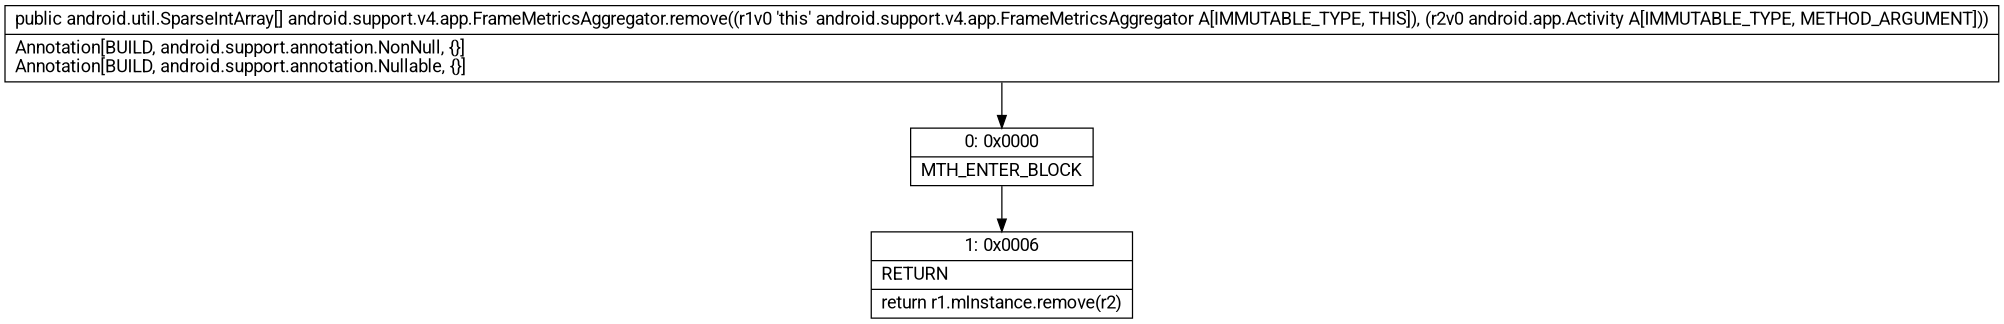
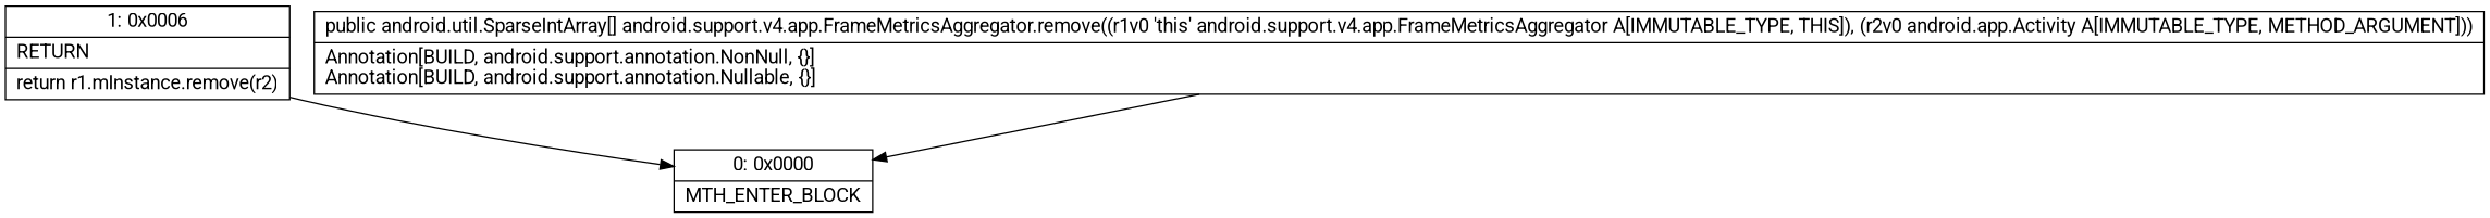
  digraph {
    fontname=Roboto
    node [shape=record fontname=Roboto]
    edge [fontname=Roboto]
    n1 [label="{0\:\ 0x0000|MTH_ENTER_BLOCK\l}"]
    n2 [label="{1\:\ 0x0006|RETURN\l|return r1.mInstance.remove(r2)\l}"]
    n3 [label="{public android.util.SparseIntArray[] android.support.v4.app.FrameMetricsAggregator.remove((r1v0 'this' android.support.v4.app.FrameMetricsAggregator A[IMMUTABLE_TYPE, THIS]), (r2v0 android.app.Activity A[IMMUTABLE_TYPE, METHOD_ARGUMENT]))  | Annotation[BUILD, android.support.annotation.NonNull, \{\}]\lAnnotation[BUILD, android.support.annotation.Nullable, \{\}]\l}"]
-   n1 -> n2
+   n2 -> n1
    n3 -> n1
  }
